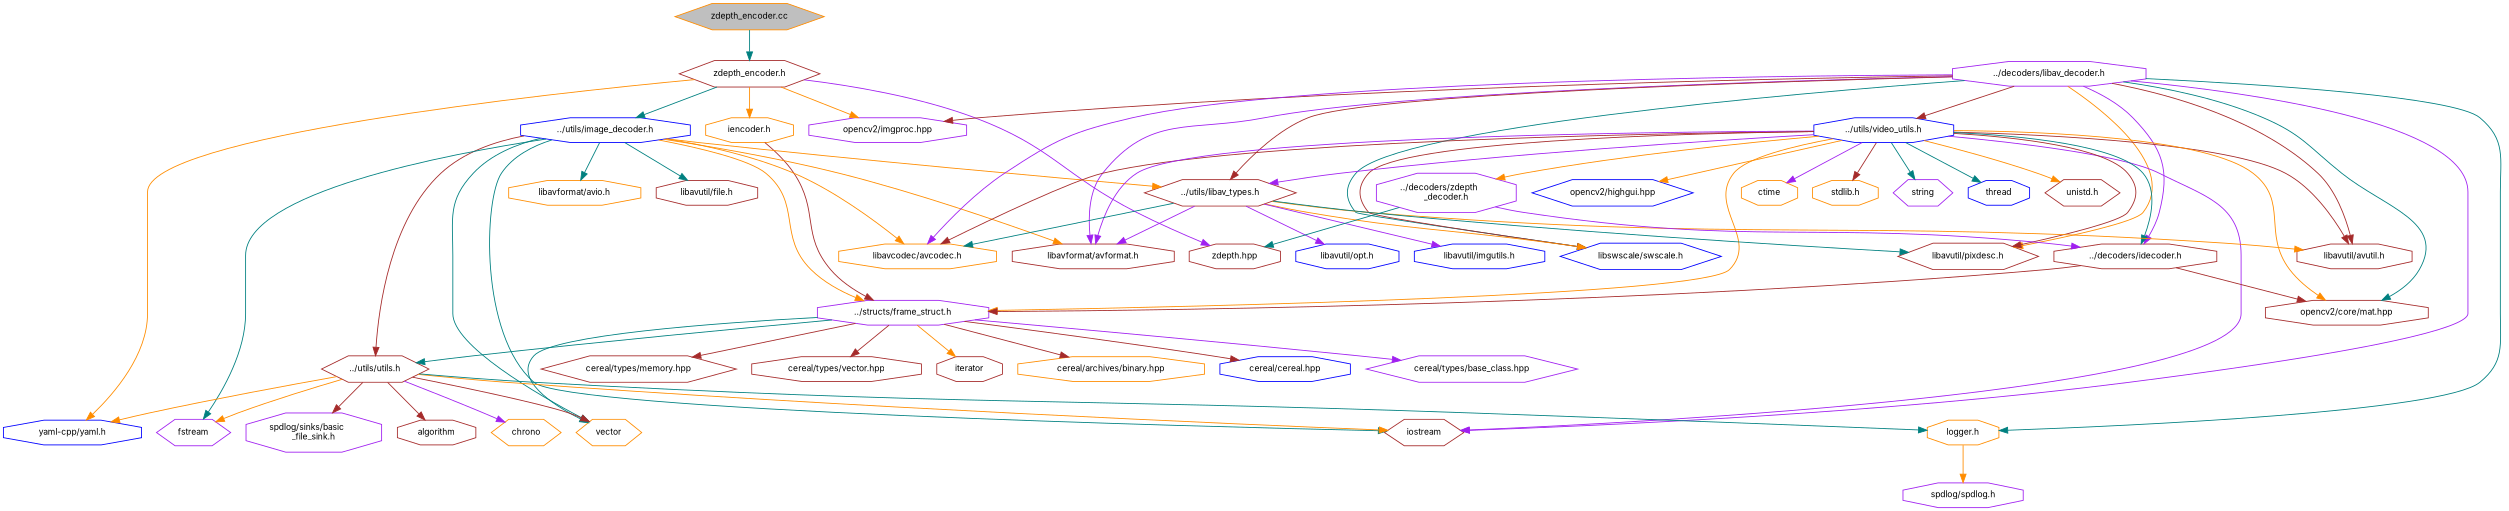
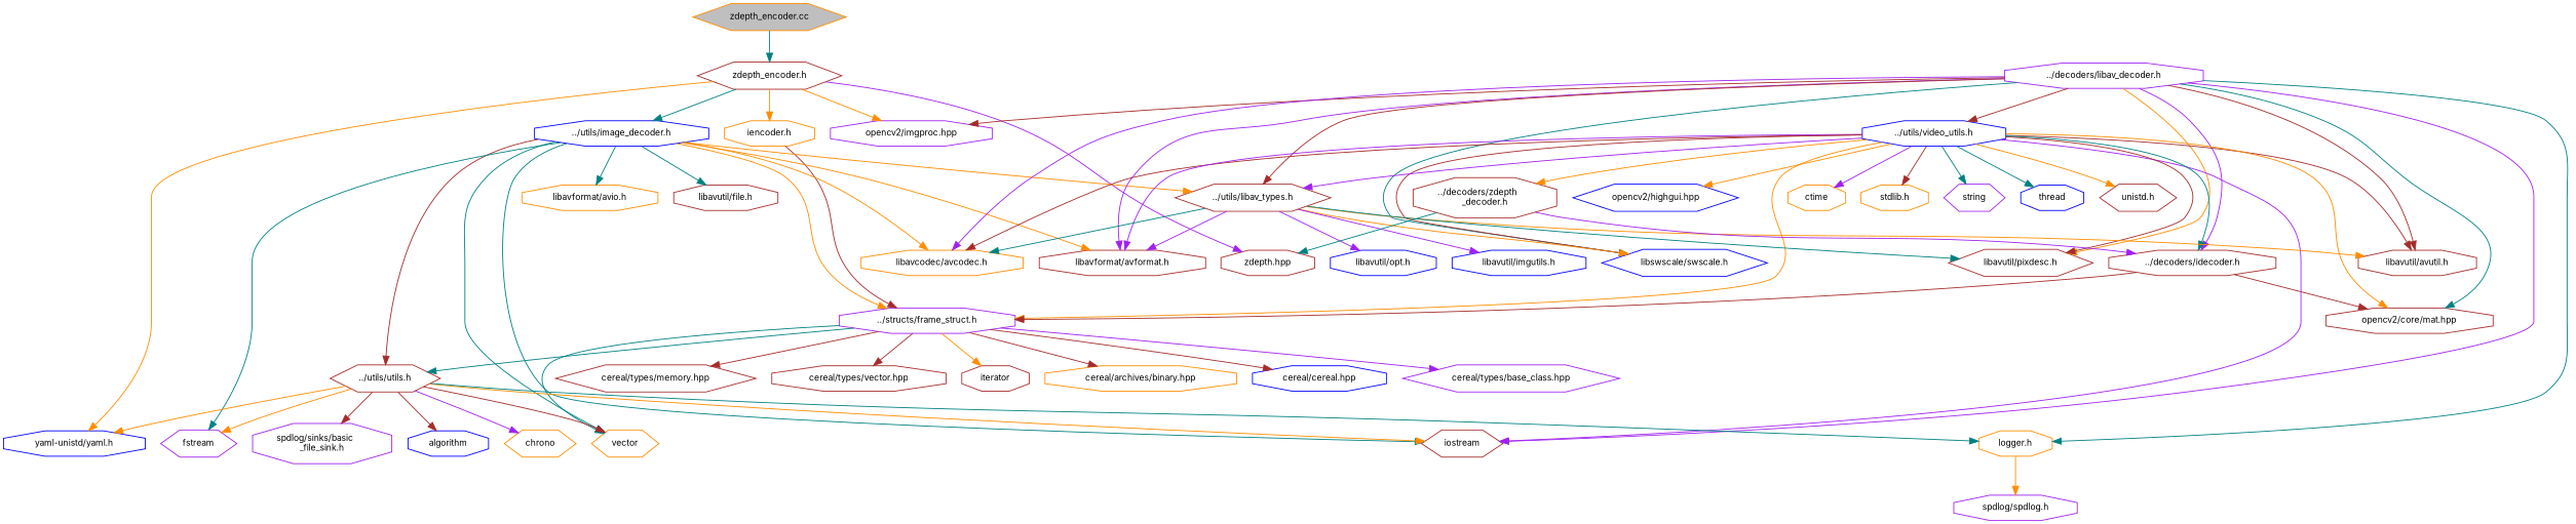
  digraph {
    fontname=Inter
    node [color=brown fillcolor=white fontname=Inter fontsize=10 shape=octagon style=filled]
    edge [color=darkorange fontname=Inter fontsize=10 labelfontname=Helvetica labelfontsize=10 style=solid]
    n1 [color=darkorange fillcolor=grey75 fontcolor=black height=0.2 label="zdepth_encoder.cc" shape=hexagon width=0.4]
    n2 [height=0.2 label="zdepth_encoder.h" shape=hexagon width=0.4]
    n3 [height=0.2 label="zdepth.hpp" width=0.4]
-   n4 [color=blue height=0.2 label="yaml-cpp/yaml.h" width=0.4]
+   n4 [color=blue height=0.2 label="yaml-unistd/yaml.h" width=0.4]
    n5 [color=purple height=0.2 label="opencv2/imgproc.hpp" width=0.4]
    n6 [color=darkorange height=0.2 label="iencoder.h" width=0.4]
    n7 [color=blue height=0.2 label="../utils/image_decoder.h" width=0.4]
    n8 [color=purple height=0.2 label="../structs/frame_struct.h" width=0.4]
    n9 [color=purple height=0.2 label="../decoders/libav_decoder.h" width=0.4]
    n10 [height=0.2 label=iostream shape=hexagon width=0.4]
    n11 [color=darkorange height=0.2 label="logger.h" width=0.4]
    n12 [color=darkorange height=0.2 label="libavcodec/avcodec.h" width=0.4]
    n13 [height=0.2 label="libavformat/avformat.h" width=0.4]
    n14 [height=0.2 label="libavutil/avutil.h" width=0.4]
    n15 [height=0.2 label="libavutil/pixdesc.h" shape=hexagon width=0.4]
    n16 [color=blue height=0.2 label="libswscale/swscale.h" shape=hexagon width=0.4]
    n17 [height=0.2 label="opencv2/core/mat.hpp" width=0.4]
    n18 [color=blue height=0.2 label="../utils/video_utils.h" width=0.4]
    n19 [height=0.2 label="../decoders/idecoder.h" width=0.4]
    n20 [height=0.2 label="../utils/libav_types.h" shape=hexagon width=0.4]
    n21 [color=darkorange height=0.2 label=vector shape=hexagon width=0.4]
    n22 [height=0.2 label="../utils/utils.h" shape=hexagon width=0.4]
    n23 [color=purple height=0.2 label=fstream shape=hexagon width=0.4]
    n24 [color=darkorange height=0.2 label="libavformat/avio.h" width=0.4]
    n25 [height=0.2 label="libavutil/file.h" width=0.4]
    n26 [height=0.2 label=iterator width=0.4]
    n27 [color=darkorange height=0.2 label="cereal/archives/binary.hpp" width=0.4]
    n28 [color=blue height=0.2 label="cereal/cereal.hpp" width=0.4]
    n29 [color=purple height=0.2 label="cereal/types/base_class.hpp" shape=hexagon width=0.4]
    n30 [height=0.2 label="cereal/types/memory.hpp" shape=hexagon width=0.4]
    n31 [height=0.2 label="cereal/types/vector.hpp" width=0.4]
-   n32 [height=0.2 label=algorithm width=0.4]
+   n32 [color=blue height=0.2 label=algorithm width=0.4]
    n33 [color=darkorange height=0.2 label=chrono shape=hexagon width=0.4]
    n34 [color=purple height=0.2 label="spdlog/sinks/basic\l_file_sink.h" width=0.4]
    n35 [color=purple height=0.2 label="spdlog/spdlog.h" width=0.4]
    n36 [color=darkorange height=0.2 label=ctime width=0.4]
    n37 [color=darkorange height=0.2 label="stdlib.h" width=0.4]
    n38 [color=purple height=0.2 label=string shape=hexagon width=0.4]
    n39 [color=blue height=0.2 label=thread width=0.4]
    n40 [height=0.2 label="unistd.h" shape=hexagon width=0.4]
    n41 [color=blue height=0.2 label="opencv2/highgui.hpp" shape=hexagon width=0.4]
-   n42 [color=purple height=0.2 label="../decoders/zdepth\l_decoder.h" width=0.4]
+   n42 [height=0.2 label="../decoders/zdepth\l_decoder.h" width=0.4]
    n43 [color=blue height=0.2 label="libavutil/imgutils.h" width=0.4]
    n44 [color=blue height=0.2 label="libavutil/opt.h" width=0.4]
    n1 -> n2 [color=teal]
    n2 -> n3 [color=purple]
    n2 -> n4
    n2 -> n5
    n2 -> n6
    n2 -> n7 [color=teal]
    n6 -> n8 [color=brown]
    n7 -> n8
    n7 -> n10 [color=teal]
    n7 -> n12
    n7 -> n13
    n7 -> n20
    n7 -> n21 [color=teal]
    n7 -> n22 [color=brown]
    n7 -> n23 [color=teal]
    n7 -> n24 [color=teal]
    n7 -> n25 [color=teal]
    n8 -> n21 [color=teal]
    n8 -> n22 [color=teal]
    n8 -> n26
    n8 -> n27 [color=brown]
    n8 -> n28 [color=brown]
    n8 -> n29 [color=purple]
    n8 -> n30 [color=brown]
    n8 -> n31 [color=brown]
    n9 -> n5 [color=brown]
    n9 -> n10 [color=purple]
    n9 -> n11 [color=teal]
    n9 -> n12 [color=purple]
    n9 -> n13 [color=purple]
    n9 -> n14 [color=brown]
    n9 -> n15
    n9 -> n16 [color=teal]
    n9 -> n17 [color=teal]
    n9 -> n18 [color=brown]
    n9 -> n19 [color=purple]
    n9 -> n20 [color=brown]
    n11 -> n35
    n18 -> n8
    n18 -> n10 [color=purple]
    n18 -> n12 [color=brown]
    n18 -> n13 [color=purple]
    n18 -> n14 [color=brown]
    n18 -> n15 [color=brown]
    n18 -> n16 [color=brown]
    n18 -> n17
    n18 -> n19 [color=teal]
    n18 -> n20 [color=purple]
    n18 -> n36 [color=purple]
    n18 -> n37 [color=brown]
    n18 -> n38 [color=teal]
    n18 -> n39 [color=teal]
    n18 -> n40
    n18 -> n41
    n18 -> n42
    n19 -> n8 [color=brown]
    n19 -> n17 [color=brown]
    n20 -> n12 [color=teal]
    n20 -> n13 [color=purple]
    n20 -> n14
    n20 -> n15 [color=teal]
    n20 -> n16
    n20 -> n43 [color=purple]
    n20 -> n44 [color=purple]
    n22 -> n4
    n22 -> n10
    n22 -> n11 [color=teal]
    n22 -> n21 [color=brown]
    n22 -> n23
    n22 -> n32 [color=brown]
    n22 -> n33 [color=purple]
    n22 -> n34 [color=brown]
    n42 -> n3 [color=teal]
    n42 -> n19 [color=purple]
  }
